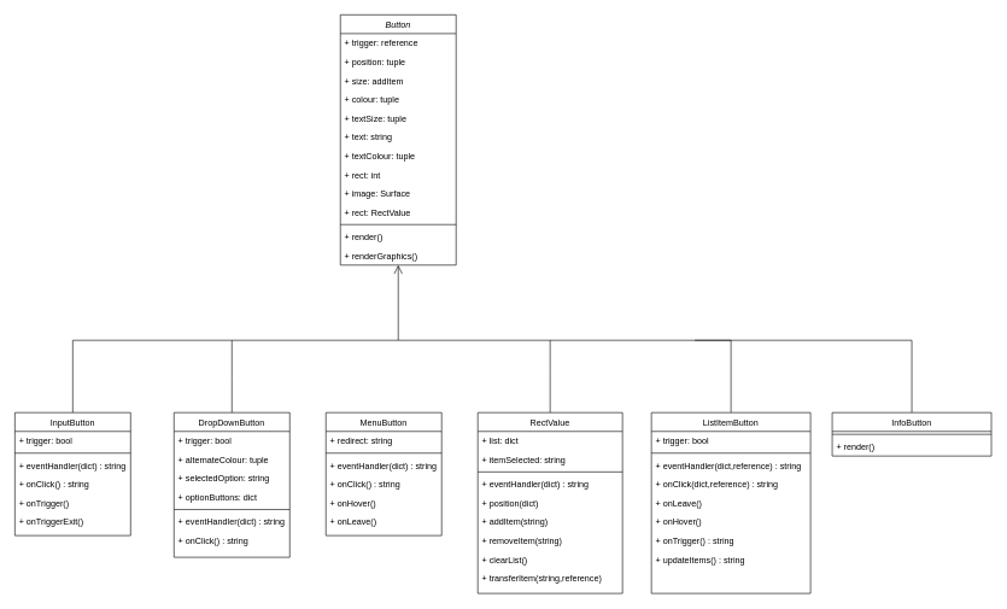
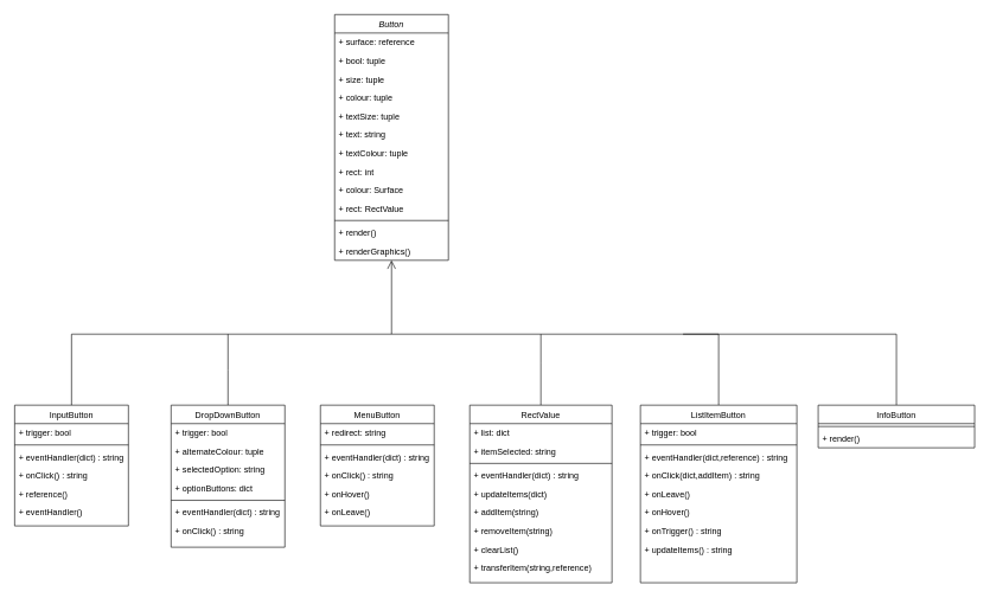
  <mxCell id="0" />
  <mxCell id="1" parent="0" />
  <mxCell id="2" value="Button" style="swimlane;fontStyle=2;align=center;verticalAlign=top;childLayout=stackLayout;horizontal=1;startSize=26;horizontalStack=0;resizeParent=1;resizeLast=0;collapsible=1;marginBottom=0;rounded=0;shadow=0;strokeWidth=1;" parent="1" vertex="1"><mxGeometry x="470" y="20" width="160" height="346" as="geometry"><mxRectangle x="270" y="20" width="160" height="26" as="alternateBounds" /></mxGeometry></mxCell>
- <mxCell id="3" value="+ trigger: reference" style="text;align=left;verticalAlign=top;spacingLeft=4;spacingRight=4;overflow=hidden;rotatable=0;points=[[0,0.5],[1,0.5]];portConstraint=eastwest;" parent="2" vertex="1"><mxGeometry y="26" width="160" height="26" as="geometry" /></mxCell>
- <mxCell id="4" value="+ position: tuple&#10;" style="text;align=left;verticalAlign=top;spacingLeft=4;spacingRight=4;overflow=hidden;rotatable=0;points=[[0,0.5],[1,0.5]];portConstraint=eastwest;rounded=0;shadow=0;html=0;" parent="2" vertex="1"><mxGeometry y="52" width="160" height="26" as="geometry" /></mxCell>
- <mxCell id="5" value="+ size: addItem" style="text;align=left;verticalAlign=top;spacingLeft=4;spacingRight=4;overflow=hidden;rotatable=0;points=[[0,0.5],[1,0.5]];portConstraint=eastwest;rounded=0;shadow=0;html=0;" vertex="1" parent="2"><mxGeometry y="78" width="160" height="26" as="geometry" /></mxCell>
+ <mxCell id="3" value="+ surface: reference" style="text;align=left;verticalAlign=top;spacingLeft=4;spacingRight=4;overflow=hidden;rotatable=0;points=[[0,0.5],[1,0.5]];portConstraint=eastwest;" parent="2" vertex="1"><mxGeometry y="26" width="160" height="26" as="geometry" /></mxCell>
+ <mxCell id="4" value="+ bool: tuple&#10;" style="text;align=left;verticalAlign=top;spacingLeft=4;spacingRight=4;overflow=hidden;rotatable=0;points=[[0,0.5],[1,0.5]];portConstraint=eastwest;rounded=0;shadow=0;html=0;" parent="2" vertex="1"><mxGeometry y="52" width="160" height="26" as="geometry" /></mxCell>
+ <mxCell id="5" value="+ size: tuple" style="text;align=left;verticalAlign=top;spacingLeft=4;spacingRight=4;overflow=hidden;rotatable=0;points=[[0,0.5],[1,0.5]];portConstraint=eastwest;rounded=0;shadow=0;html=0;" vertex="1" parent="2"><mxGeometry y="78" width="160" height="26" as="geometry" /></mxCell>
  <mxCell id="6" value="+ colour: tuple" style="text;align=left;verticalAlign=top;spacingLeft=4;spacingRight=4;overflow=hidden;rotatable=0;points=[[0,0.5],[1,0.5]];portConstraint=eastwest;rounded=0;shadow=0;html=0;" vertex="1" parent="2"><mxGeometry y="104" width="160" height="26" as="geometry" /></mxCell>
  <mxCell id="7" value="+ textSize: tuple" style="text;align=left;verticalAlign=top;spacingLeft=4;spacingRight=4;overflow=hidden;rotatable=0;points=[[0,0.5],[1,0.5]];portConstraint=eastwest;rounded=0;shadow=0;html=0;" vertex="1" parent="2"><mxGeometry y="130" width="160" height="26" as="geometry" /></mxCell>
  <mxCell id="8" value="+ text: string" style="text;align=left;verticalAlign=top;spacingLeft=4;spacingRight=4;overflow=hidden;rotatable=0;points=[[0,0.5],[1,0.5]];portConstraint=eastwest;rounded=0;shadow=0;html=0;" vertex="1" parent="2"><mxGeometry y="156" width="160" height="26" as="geometry" /></mxCell>
  <mxCell id="9" value="+ textColour: tuple" style="text;align=left;verticalAlign=top;spacingLeft=4;spacingRight=4;overflow=hidden;rotatable=0;points=[[0,0.5],[1,0.5]];portConstraint=eastwest;rounded=0;shadow=0;html=0;" vertex="1" parent="2"><mxGeometry y="182" width="160" height="26" as="geometry" /></mxCell>
  <mxCell id="10" value="+ rect: int" style="text;align=left;verticalAlign=top;spacingLeft=4;spacingRight=4;overflow=hidden;rotatable=0;points=[[0,0.5],[1,0.5]];portConstraint=eastwest;rounded=0;shadow=0;html=0;" vertex="1" parent="2"><mxGeometry y="208" width="160" height="26" as="geometry" /></mxCell>
- <mxCell id="11" value="+ image: Surface" style="text;align=left;verticalAlign=top;spacingLeft=4;spacingRight=4;overflow=hidden;rotatable=0;points=[[0,0.5],[1,0.5]];portConstraint=eastwest;rounded=0;shadow=0;html=0;" vertex="1" parent="2"><mxGeometry y="234" width="160" height="26" as="geometry" /></mxCell>
+ <mxCell id="11" value="+ colour: Surface" style="text;align=left;verticalAlign=top;spacingLeft=4;spacingRight=4;overflow=hidden;rotatable=0;points=[[0,0.5],[1,0.5]];portConstraint=eastwest;rounded=0;shadow=0;html=0;" vertex="1" parent="2"><mxGeometry y="234" width="160" height="26" as="geometry" /></mxCell>
  <mxCell id="12" value="+ rect: RectValue" style="text;align=left;verticalAlign=top;spacingLeft=4;spacingRight=4;overflow=hidden;rotatable=0;points=[[0,0.5],[1,0.5]];portConstraint=eastwest;rounded=0;shadow=0;html=0;" vertex="1" parent="2"><mxGeometry y="260" width="160" height="26" as="geometry" /></mxCell>
  <mxCell id="13" value="" style="line;html=1;strokeWidth=1;align=left;verticalAlign=middle;spacingTop=-1;spacingLeft=3;spacingRight=3;rotatable=0;labelPosition=right;points=[];portConstraint=eastwest;" parent="2" vertex="1"><mxGeometry y="286" width="160" height="8" as="geometry" /></mxCell>
  <mxCell id="14" value="+ render()" style="text;align=left;verticalAlign=top;spacingLeft=4;spacingRight=4;overflow=hidden;rotatable=0;points=[[0,0.5],[1,0.5]];portConstraint=eastwest;" parent="2" vertex="1"><mxGeometry y="294" width="160" height="26" as="geometry" /></mxCell>
  <mxCell id="15" value="+ renderGraphics()" style="text;align=left;verticalAlign=top;spacingLeft=4;spacingRight=4;overflow=hidden;rotatable=0;points=[[0,0.5],[1,0.5]];portConstraint=eastwest;" vertex="1" parent="2"><mxGeometry y="320" width="160" height="26" as="geometry" /></mxCell>
  <mxCell id="16" value="" style="endArrow=open;endSize=10;endFill=0;shadow=0;strokeWidth=1;rounded=0;edgeStyle=elbowEdgeStyle;elbow=vertical;exitX=0.5;exitY=0;exitDx=0;exitDy=0;" parent="1" source="24" target="2" edge="1"><mxGeometry width="160" relative="1" as="geometry"><mxPoint x="30" y="570" as="sourcePoint" /><mxPoint x="140" y="413" as="targetPoint" /><Array as="points"><mxPoint x="200" y="470" /></Array></mxGeometry></mxCell>
  <mxCell id="17" value="MenuButton" style="swimlane;fontStyle=0;align=center;verticalAlign=top;childLayout=stackLayout;horizontal=1;startSize=26;horizontalStack=0;resizeParent=1;resizeLast=0;collapsible=1;marginBottom=0;rounded=0;shadow=0;strokeWidth=1;" parent="1" vertex="1"><mxGeometry x="450" y="570" width="160" height="170" as="geometry"><mxRectangle x="340" y="380" width="170" height="26" as="alternateBounds" /></mxGeometry></mxCell>
  <mxCell id="18" value="+ redirect: string" style="text;align=left;verticalAlign=top;spacingLeft=4;spacingRight=4;overflow=hidden;rotatable=0;points=[[0,0.5],[1,0.5]];portConstraint=eastwest;" parent="17" vertex="1"><mxGeometry y="26" width="160" height="26" as="geometry" /></mxCell>
  <mxCell id="19" value="" style="line;html=1;strokeWidth=1;align=left;verticalAlign=middle;spacingTop=-1;spacingLeft=3;spacingRight=3;rotatable=0;labelPosition=right;points=[];portConstraint=eastwest;" parent="17" vertex="1"><mxGeometry y="52" width="160" height="8" as="geometry" /></mxCell>
  <mxCell id="20" value="+ eventHandler(dict) : string" style="text;align=left;verticalAlign=top;spacingLeft=4;spacingRight=4;overflow=hidden;rotatable=0;points=[[0,0.5],[1,0.5]];portConstraint=eastwest;" vertex="1" parent="17"><mxGeometry y="60" width="160" height="26" as="geometry" /></mxCell>
  <mxCell id="21" value="+ onClick() : string" style="text;align=left;verticalAlign=top;spacingLeft=4;spacingRight=4;overflow=hidden;rotatable=0;points=[[0,0.5],[1,0.5]];portConstraint=eastwest;" vertex="1" parent="17"><mxGeometry y="86" width="160" height="26" as="geometry" /></mxCell>
  <mxCell id="22" value="+ onHover()" style="text;align=left;verticalAlign=top;spacingLeft=4;spacingRight=4;overflow=hidden;rotatable=0;points=[[0,0.5],[1,0.5]];portConstraint=eastwest;" vertex="1" parent="17"><mxGeometry y="112" width="160" height="26" as="geometry" /></mxCell>
  <mxCell id="23" value="+ onLeave()" style="text;align=left;verticalAlign=top;spacingLeft=4;spacingRight=4;overflow=hidden;rotatable=0;points=[[0,0.5],[1,0.5]];portConstraint=eastwest;" vertex="1" parent="17"><mxGeometry y="138" width="160" height="26" as="geometry" /></mxCell>
  <mxCell id="24" value="InputButton" style="swimlane;fontStyle=0;align=center;verticalAlign=top;childLayout=stackLayout;horizontal=1;startSize=26;horizontalStack=0;resizeParent=1;resizeLast=0;collapsible=1;marginBottom=0;rounded=0;shadow=0;strokeWidth=1;" vertex="1" parent="1"><mxGeometry x="20" y="570" width="160" height="170" as="geometry"><mxRectangle x="340" y="380" width="170" height="26" as="alternateBounds" /></mxGeometry></mxCell>
  <mxCell id="25" value="+ trigger: bool" style="text;align=left;verticalAlign=top;spacingLeft=4;spacingRight=4;overflow=hidden;rotatable=0;points=[[0,0.5],[1,0.5]];portConstraint=eastwest;" vertex="1" parent="24"><mxGeometry y="26" width="160" height="26" as="geometry" /></mxCell>
  <mxCell id="26" value="" style="line;html=1;strokeWidth=1;align=left;verticalAlign=middle;spacingTop=-1;spacingLeft=3;spacingRight=3;rotatable=0;labelPosition=right;points=[];portConstraint=eastwest;" vertex="1" parent="24"><mxGeometry y="52" width="160" height="8" as="geometry" /></mxCell>
  <mxCell id="27" value="+ eventHandler(dict) : string" style="text;align=left;verticalAlign=top;spacingLeft=4;spacingRight=4;overflow=hidden;rotatable=0;points=[[0,0.5],[1,0.5]];portConstraint=eastwest;" vertex="1" parent="24"><mxGeometry y="60" width="160" height="26" as="geometry" /></mxCell>
  <mxCell id="28" value="+ onClick() : string" style="text;align=left;verticalAlign=top;spacingLeft=4;spacingRight=4;overflow=hidden;rotatable=0;points=[[0,0.5],[1,0.5]];portConstraint=eastwest;" vertex="1" parent="24"><mxGeometry y="86" width="160" height="26" as="geometry" /></mxCell>
- <mxCell id="29" value="+ onTrigger()" style="text;align=left;verticalAlign=top;spacingLeft=4;spacingRight=4;overflow=hidden;rotatable=0;points=[[0,0.5],[1,0.5]];portConstraint=eastwest;" vertex="1" parent="24"><mxGeometry y="112" width="160" height="26" as="geometry" /></mxCell>
- <mxCell id="30" value="+ onTriggerExit()" style="text;align=left;verticalAlign=top;spacingLeft=4;spacingRight=4;overflow=hidden;rotatable=0;points=[[0,0.5],[1,0.5]];portConstraint=eastwest;" vertex="1" parent="24"><mxGeometry y="138" width="160" height="26" as="geometry" /></mxCell>
+ <mxCell id="29" value="+ reference()" style="text;align=left;verticalAlign=top;spacingLeft=4;spacingRight=4;overflow=hidden;rotatable=0;points=[[0,0.5],[1,0.5]];portConstraint=eastwest;" vertex="1" parent="24"><mxGeometry y="112" width="160" height="26" as="geometry" /></mxCell>
+ <mxCell id="30" value="+ eventHandler()" style="text;align=left;verticalAlign=top;spacingLeft=4;spacingRight=4;overflow=hidden;rotatable=0;points=[[0,0.5],[1,0.5]];portConstraint=eastwest;" vertex="1" parent="24"><mxGeometry y="138" width="160" height="26" as="geometry" /></mxCell>
  <mxCell id="31" style="edgeStyle=orthogonalEdgeStyle;rounded=0;orthogonalLoop=1;jettySize=auto;html=1;exitX=0.5;exitY=0;exitDx=0;exitDy=0;endArrow=none;endFill=0;" edge="1" parent="1" source="32"><mxGeometry relative="1" as="geometry"><mxPoint x="320" y="470" as="targetPoint" /></mxGeometry></mxCell>
  <mxCell id="32" value="DropDownButton" style="swimlane;fontStyle=0;align=center;verticalAlign=top;childLayout=stackLayout;horizontal=1;startSize=26;horizontalStack=0;resizeParent=1;resizeLast=0;collapsible=1;marginBottom=0;rounded=0;shadow=0;strokeWidth=1;" vertex="1" parent="1"><mxGeometry x="240" y="570" width="160" height="200" as="geometry"><mxRectangle x="340" y="380" width="170" height="26" as="alternateBounds" /></mxGeometry></mxCell>
  <mxCell id="33" value="+ trigger: bool" style="text;align=left;verticalAlign=top;spacingLeft=4;spacingRight=4;overflow=hidden;rotatable=0;points=[[0,0.5],[1,0.5]];portConstraint=eastwest;" vertex="1" parent="32"><mxGeometry y="26" width="160" height="26" as="geometry" /></mxCell>
  <mxCell id="34" value="+ alternateColour: tuple" style="text;align=left;verticalAlign=top;spacingLeft=4;spacingRight=4;overflow=hidden;rotatable=0;points=[[0,0.5],[1,0.5]];portConstraint=eastwest;" vertex="1" parent="32"><mxGeometry y="52" width="160" height="26" as="geometry" /></mxCell>
  <mxCell id="35" value="+ selectedOption: string" style="text;align=left;verticalAlign=top;spacingLeft=4;spacingRight=4;overflow=hidden;rotatable=0;points=[[0,0.5],[1,0.5]];portConstraint=eastwest;" vertex="1" parent="32"><mxGeometry y="78" width="160" height="26" as="geometry" /></mxCell>
  <mxCell id="36" value="+ optionButtons: dict" style="text;align=left;verticalAlign=top;spacingLeft=4;spacingRight=4;overflow=hidden;rotatable=0;points=[[0,0.5],[1,0.5]];portConstraint=eastwest;" vertex="1" parent="32"><mxGeometry y="104" width="160" height="26" as="geometry" /></mxCell>
  <mxCell id="37" value="" style="line;html=1;strokeWidth=1;align=left;verticalAlign=middle;spacingTop=-1;spacingLeft=3;spacingRight=3;rotatable=0;labelPosition=right;points=[];portConstraint=eastwest;" vertex="1" parent="32"><mxGeometry y="130" width="160" height="8" as="geometry" /></mxCell>
  <mxCell id="38" value="+ eventHandler(dict) : string" style="text;align=left;verticalAlign=top;spacingLeft=4;spacingRight=4;overflow=hidden;rotatable=0;points=[[0,0.5],[1,0.5]];portConstraint=eastwest;" vertex="1" parent="32"><mxGeometry y="138" width="160" height="26" as="geometry" /></mxCell>
  <mxCell id="39" value="+ onClick() : string" style="text;align=left;verticalAlign=top;spacingLeft=4;spacingRight=4;overflow=hidden;rotatable=0;points=[[0,0.5],[1,0.5]];portConstraint=eastwest;" vertex="1" parent="32"><mxGeometry y="164" width="160" height="26" as="geometry" /></mxCell>
  <mxCell id="40" style="edgeStyle=orthogonalEdgeStyle;rounded=0;orthogonalLoop=1;jettySize=auto;html=1;exitX=0.5;exitY=0;exitDx=0;exitDy=0;endArrow=none;endFill=0;" edge="1" parent="1" source="41"><mxGeometry relative="1" as="geometry"><mxPoint x="760" y="470" as="targetPoint" /><Array as="points"><mxPoint x="760" y="510" /></Array></mxGeometry></mxCell>
  <mxCell id="41" value="RectValue" style="swimlane;fontStyle=0;align=center;verticalAlign=top;childLayout=stackLayout;horizontal=1;startSize=26;horizontalStack=0;resizeParent=1;resizeLast=0;collapsible=1;marginBottom=0;rounded=0;shadow=0;strokeWidth=1;" vertex="1" parent="1"><mxGeometry x="660" y="570" width="200" height="250" as="geometry"><mxRectangle x="340" y="380" width="170" height="26" as="alternateBounds" /></mxGeometry></mxCell>
  <mxCell id="42" value="+ list: dict" style="text;align=left;verticalAlign=top;spacingLeft=4;spacingRight=4;overflow=hidden;rotatable=0;points=[[0,0.5],[1,0.5]];portConstraint=eastwest;" vertex="1" parent="41"><mxGeometry y="26" width="200" height="26" as="geometry" /></mxCell>
  <mxCell id="43" value="+ itemSelected: string" style="text;align=left;verticalAlign=top;spacingLeft=4;spacingRight=4;overflow=hidden;rotatable=0;points=[[0,0.5],[1,0.5]];portConstraint=eastwest;" vertex="1" parent="41"><mxGeometry y="52" width="200" height="26" as="geometry" /></mxCell>
  <mxCell id="44" value="" style="line;html=1;strokeWidth=1;align=left;verticalAlign=middle;spacingTop=-1;spacingLeft=3;spacingRight=3;rotatable=0;labelPosition=right;points=[];portConstraint=eastwest;" vertex="1" parent="41"><mxGeometry y="78" width="200" height="8" as="geometry" /></mxCell>
  <mxCell id="45" value="+ eventHandler(dict) : string" style="text;align=left;verticalAlign=top;spacingLeft=4;spacingRight=4;overflow=hidden;rotatable=0;points=[[0,0.5],[1,0.5]];portConstraint=eastwest;" vertex="1" parent="41"><mxGeometry y="86" width="200" height="26" as="geometry" /></mxCell>
- <mxCell id="46" value="+ position(dict)" style="text;align=left;verticalAlign=top;spacingLeft=4;spacingRight=4;overflow=hidden;rotatable=0;points=[[0,0.5],[1,0.5]];portConstraint=eastwest;" vertex="1" parent="41"><mxGeometry y="112" width="200" height="26" as="geometry" /></mxCell>
+ <mxCell id="46" value="+ updateItems(dict)" style="text;align=left;verticalAlign=top;spacingLeft=4;spacingRight=4;overflow=hidden;rotatable=0;points=[[0,0.5],[1,0.5]];portConstraint=eastwest;" vertex="1" parent="41"><mxGeometry y="112" width="200" height="26" as="geometry" /></mxCell>
  <mxCell id="47" value="+ addItem(string)" style="text;align=left;verticalAlign=top;spacingLeft=4;spacingRight=4;overflow=hidden;rotatable=0;points=[[0,0.5],[1,0.5]];portConstraint=eastwest;" vertex="1" parent="41"><mxGeometry y="138" width="200" height="26" as="geometry" /></mxCell>
  <mxCell id="48" value="+ removeItem(string)" style="text;align=left;verticalAlign=top;spacingLeft=4;spacingRight=4;overflow=hidden;rotatable=0;points=[[0,0.5],[1,0.5]];portConstraint=eastwest;" vertex="1" parent="41"><mxGeometry y="164" width="200" height="26" as="geometry" /></mxCell>
  <mxCell id="49" value="+ clearList()" style="text;align=left;verticalAlign=top;spacingLeft=4;spacingRight=4;overflow=hidden;rotatable=0;points=[[0,0.5],[1,0.5]];portConstraint=eastwest;" vertex="1" parent="41"><mxGeometry y="190" width="200" height="26" as="geometry" /></mxCell>
  <mxCell id="50" value="+ transferItem(string,reference)" style="text;align=left;verticalAlign=top;spacingLeft=4;spacingRight=4;overflow=hidden;rotatable=0;points=[[0,0.5],[1,0.5]];portConstraint=eastwest;" vertex="1" parent="41"><mxGeometry y="216" width="200" height="26" as="geometry" /></mxCell>
  <mxCell id="51" style="edgeStyle=orthogonalEdgeStyle;rounded=0;orthogonalLoop=1;jettySize=auto;html=1;exitX=0.5;exitY=0;exitDx=0;exitDy=0;endArrow=none;endFill=0;" edge="1" parent="1" source="52"><mxGeometry relative="1" as="geometry"><mxPoint x="550" y="470" as="targetPoint" /><Array as="points"><mxPoint x="1010" y="470" /></Array></mxGeometry></mxCell>
  <mxCell id="52" value="ListItemButton" style="swimlane;fontStyle=0;align=center;verticalAlign=top;childLayout=stackLayout;horizontal=1;startSize=26;horizontalStack=0;resizeParent=1;resizeLast=0;collapsible=1;marginBottom=0;rounded=0;shadow=0;strokeWidth=1;" vertex="1" parent="1"><mxGeometry x="900" y="570" width="220" height="250" as="geometry"><mxRectangle x="340" y="380" width="170" height="26" as="alternateBounds" /></mxGeometry></mxCell>
  <mxCell id="53" value="+ trigger: bool" style="text;align=left;verticalAlign=top;spacingLeft=4;spacingRight=4;overflow=hidden;rotatable=0;points=[[0,0.5],[1,0.5]];portConstraint=eastwest;" vertex="1" parent="52"><mxGeometry y="26" width="220" height="26" as="geometry" /></mxCell>
  <mxCell id="54" value="" style="line;html=1;strokeWidth=1;align=left;verticalAlign=middle;spacingTop=-1;spacingLeft=3;spacingRight=3;rotatable=0;labelPosition=right;points=[];portConstraint=eastwest;" vertex="1" parent="52"><mxGeometry y="52" width="220" height="8" as="geometry" /></mxCell>
  <mxCell id="55" value="+ eventHandler(dict,reference) : string" style="text;align=left;verticalAlign=top;spacingLeft=4;spacingRight=4;overflow=hidden;rotatable=0;points=[[0,0.5],[1,0.5]];portConstraint=eastwest;" vertex="1" parent="52"><mxGeometry y="60" width="220" height="26" as="geometry" /></mxCell>
- <mxCell id="56" value="+ onClick(dict,reference) : string" style="text;align=left;verticalAlign=top;spacingLeft=4;spacingRight=4;overflow=hidden;rotatable=0;points=[[0,0.5],[1,0.5]];portConstraint=eastwest;" vertex="1" parent="52"><mxGeometry y="86" width="220" height="26" as="geometry" /></mxCell>
+ <mxCell id="56" value="+ onClick(dict,addItem) : string" style="text;align=left;verticalAlign=top;spacingLeft=4;spacingRight=4;overflow=hidden;rotatable=0;points=[[0,0.5],[1,0.5]];portConstraint=eastwest;" vertex="1" parent="52"><mxGeometry y="86" width="220" height="26" as="geometry" /></mxCell>
  <mxCell id="57" value="+ onLeave()" style="text;align=left;verticalAlign=top;spacingLeft=4;spacingRight=4;overflow=hidden;rotatable=0;points=[[0,0.5],[1,0.5]];portConstraint=eastwest;" vertex="1" parent="52"><mxGeometry y="112" width="220" height="26" as="geometry" /></mxCell>
  <mxCell id="58" value="+ onHover()" style="text;align=left;verticalAlign=top;spacingLeft=4;spacingRight=4;overflow=hidden;rotatable=0;points=[[0,0.5],[1,0.5]];portConstraint=eastwest;" vertex="1" parent="52"><mxGeometry y="138" width="220" height="26" as="geometry" /></mxCell>
  <mxCell id="59" value="+ onTrigger() : string" style="text;align=left;verticalAlign=top;spacingLeft=4;spacingRight=4;overflow=hidden;rotatable=0;points=[[0,0.5],[1,0.5]];portConstraint=eastwest;" vertex="1" parent="52"><mxGeometry y="164" width="220" height="26" as="geometry" /></mxCell>
  <mxCell id="60" value="+ updateItems() : string" style="text;align=left;verticalAlign=top;spacingLeft=4;spacingRight=4;overflow=hidden;rotatable=0;points=[[0,0.5],[1,0.5]];portConstraint=eastwest;" vertex="1" parent="52"><mxGeometry y="190" width="220" height="26" as="geometry" /></mxCell>
  <mxCell id="61" style="edgeStyle=orthogonalEdgeStyle;rounded=0;orthogonalLoop=1;jettySize=auto;html=1;exitX=0.5;exitY=0;exitDx=0;exitDy=0;endArrow=none;endFill=0;" edge="1" parent="1" source="62"><mxGeometry relative="1" as="geometry"><mxPoint x="960" y="470" as="targetPoint" /><Array as="points"><mxPoint x="1260" y="470" /></Array></mxGeometry></mxCell>
  <mxCell id="62" value="InfoButton" style="swimlane;fontStyle=0;align=center;verticalAlign=top;childLayout=stackLayout;horizontal=1;startSize=26;horizontalStack=0;resizeParent=1;resizeLast=0;collapsible=1;marginBottom=0;rounded=0;shadow=0;strokeWidth=1;" vertex="1" parent="1"><mxGeometry x="1150" y="570" width="220" height="60" as="geometry"><mxRectangle x="340" y="380" width="170" height="26" as="alternateBounds" /></mxGeometry></mxCell>
  <mxCell id="63" value="" style="line;html=1;strokeWidth=1;align=left;verticalAlign=middle;spacingTop=-1;spacingLeft=3;spacingRight=3;rotatable=0;labelPosition=right;points=[];portConstraint=eastwest;" vertex="1" parent="62"><mxGeometry y="26" width="220" height="8" as="geometry" /></mxCell>
  <mxCell id="64" value="+ render()" style="text;align=left;verticalAlign=top;spacingLeft=4;spacingRight=4;overflow=hidden;rotatable=0;points=[[0,0.5],[1,0.5]];portConstraint=eastwest;" vertex="1" parent="62"><mxGeometry y="34" width="220" height="26" as="geometry" /></mxCell>
